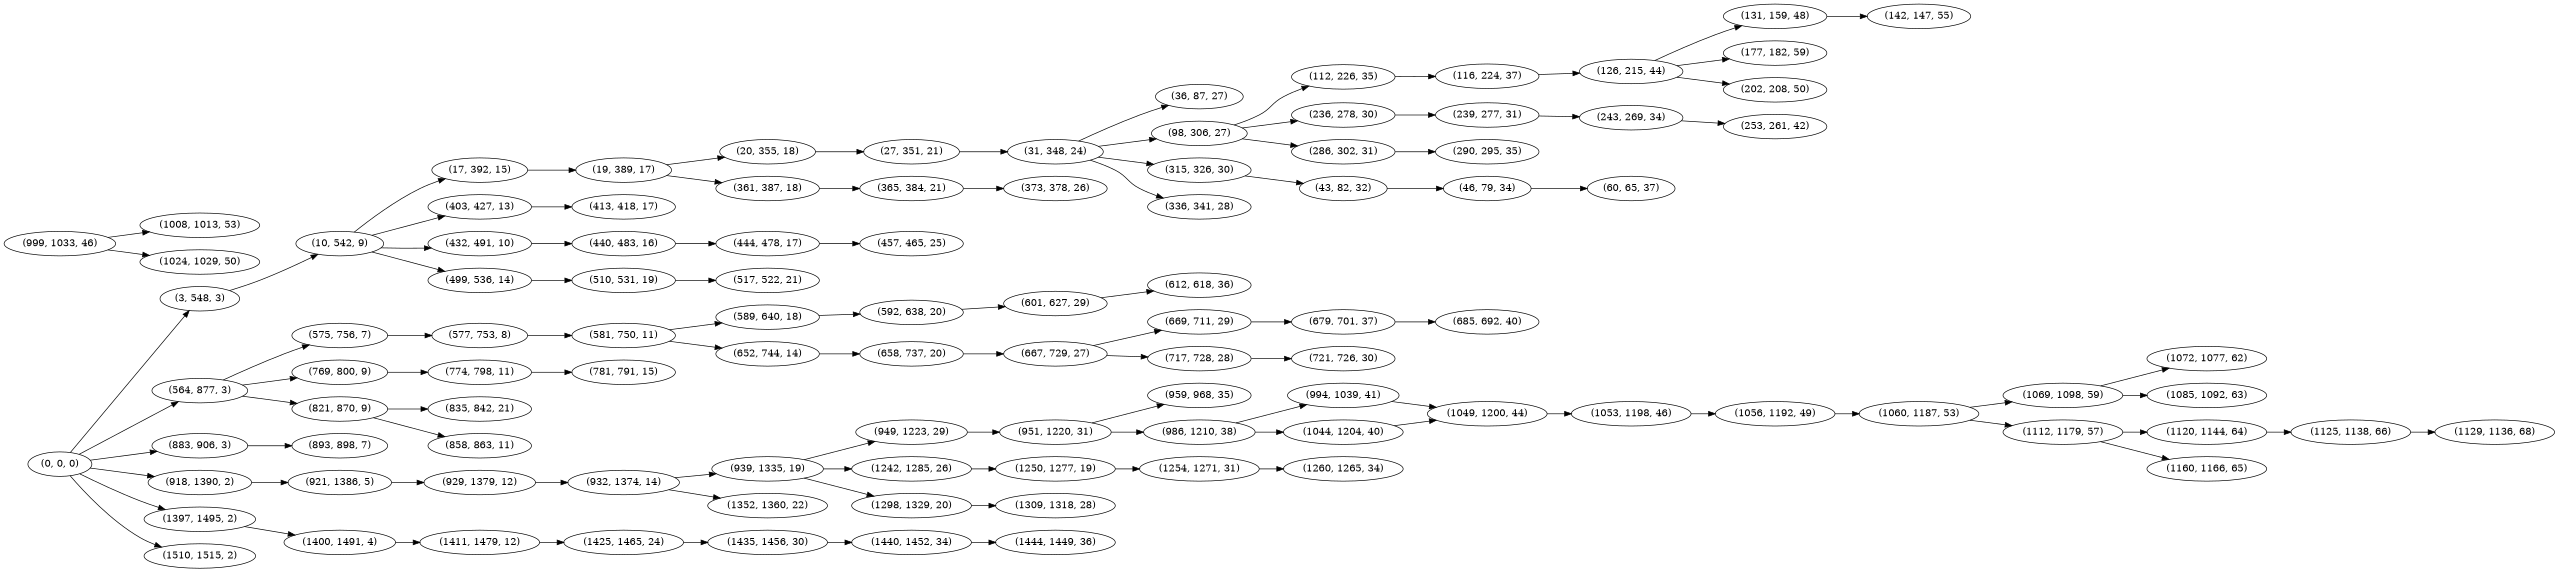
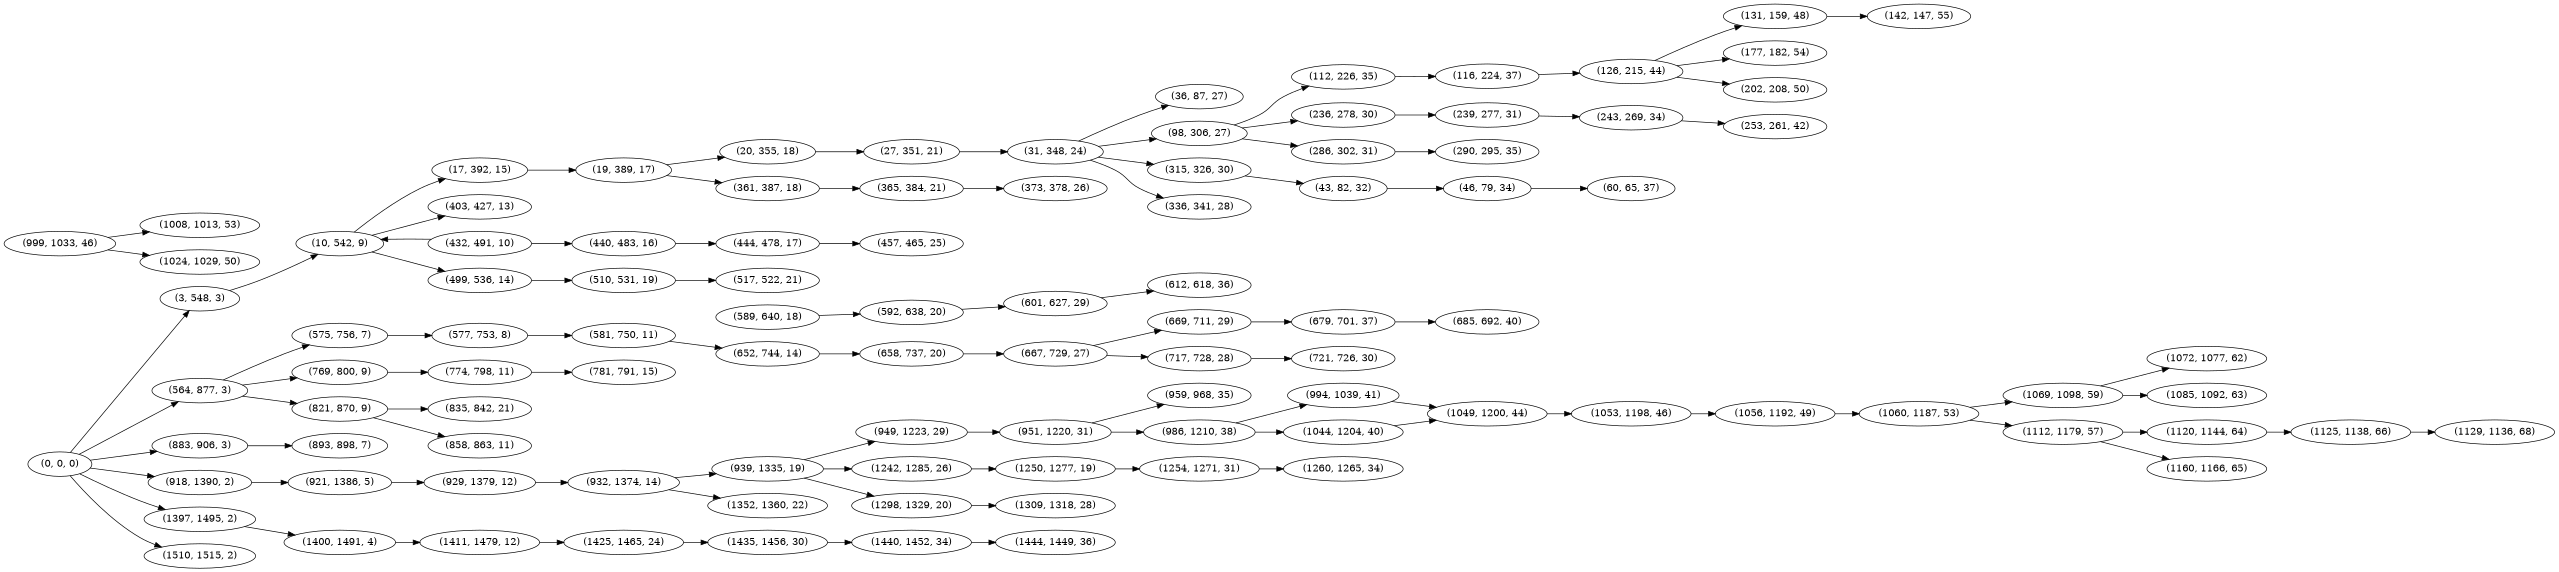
  digraph {
    rankdir=LR
    "(0, 0, 0)"
    "(3, 548, 3)"
    "(564, 877, 3)"
    "(883, 906, 3)"
    "(918, 1390, 2)"
    "(1397, 1495, 2)"
    "(1510, 1515, 2)"
    "(10, 542, 9)"
    "(575, 756, 7)"
    "(769, 800, 9)"
    "(821, 870, 9)"
    "(893, 898, 7)"
    "(921, 1386, 5)"
    "(1400, 1491, 4)"
    "(17, 392, 15)"
    "(403, 427, 13)"
    "(432, 491, 10)"
    "(499, 536, 14)"
    "(19, 389, 17)"
-   "(413, 418, 17)"
    "(440, 483, 16)"
    "(510, 531, 19)"
    "(20, 355, 18)"
    "(361, 387, 18)"
    "(27, 351, 21)"
    "(365, 384, 21)"
    "(31, 348, 24)"
    "(36, 87, 27)"
    "(98, 306, 27)"
    "(315, 326, 30)"
    "(336, 341, 28)"
    "(112, 226, 35)"
    "(236, 278, 30)"
    "(286, 302, 31)"
    "(43, 82, 32)"
    "(46, 79, 34)"
    "(60, 65, 37)"
    "(116, 224, 37)"
    "(239, 277, 31)"
    "(290, 295, 35)"
    "(126, 215, 44)"
    "(131, 159, 48)"
-   "(177, 182, 54)" [label="(177, 182, 59)"]
+   "(177, 182, 54)"
    "(202, 208, 50)"
    "(142, 147, 55)"
    "(243, 269, 34)"
    "(253, 261, 42)"
    "(373, 378, 26)"
    "(444, 478, 17)"
    "(457, 465, 25)"
    "(517, 522, 21)"
    "(577, 753, 8)"
    "(774, 798, 11)"
    "(835, 842, 21)"
    "(858, 863, 11)"
    "(581, 750, 11)"
    "(589, 640, 18)"
    "(652, 744, 14)"
    "(592, 638, 20)"
    "(658, 737, 20)"
    "(601, 627, 29)"
    "(612, 618, 36)"
    "(667, 729, 27)"
    "(669, 711, 29)"
    "(717, 728, 28)"
    "(679, 701, 37)"
    "(721, 726, 30)"
    "(685, 692, 40)"
    "(781, 791, 15)"
    "(929, 1379, 12)"
    "(932, 1374, 14)"
    "(939, 1335, 19)"
    "(1352, 1360, 22)"
    "(949, 1223, 29)"
    "(1242, 1285, 26)"
    "(1298, 1329, 20)"
    "(951, 1220, 31)"
    n78 [label="(1250, 1277, 19)"]
    "(1309, 1318, 28)"
    "(959, 968, 35)"
    "(986, 1210, 38)"
    "(994, 1039, 41)"
    "(1044, 1204, 40)"
    "(1049, 1200, 44)"
    "(999, 1033, 46)"
    "(1008, 1013, 53)"
    "(1024, 1029, 50)"
    "(1053, 1198, 46)"
    "(1056, 1192, 49)"
    "(1060, 1187, 53)"
    "(1069, 1098, 59)"
    "(1112, 1179, 57)"
    "(1072, 1077, 62)"
    "(1085, 1092, 63)"
    "(1120, 1144, 64)"
    "(1160, 1166, 65)"
    "(1125, 1138, 66)"
    "(1129, 1136, 68)"
    "(1254, 1271, 31)"
    "(1260, 1265, 34)"
    "(1411, 1479, 12)"
    "(1425, 1465, 24)"
    "(1435, 1456, 30)"
    "(1440, 1452, 34)"
    "(1444, 1449, 36)"
    "(0, 0, 0)" -> "(3, 548, 3)"
    "(0, 0, 0)" -> "(564, 877, 3)"
    "(0, 0, 0)" -> "(883, 906, 3)"
    "(0, 0, 0)" -> "(918, 1390, 2)"
    "(0, 0, 0)" -> "(1397, 1495, 2)"
    "(0, 0, 0)" -> "(1510, 1515, 2)"
    "(3, 548, 3)" -> "(10, 542, 9)"
    "(564, 877, 3)" -> "(575, 756, 7)"
    "(564, 877, 3)" -> "(769, 800, 9)"
    "(564, 877, 3)" -> "(821, 870, 9)"
    "(883, 906, 3)" -> "(893, 898, 7)"
    "(918, 1390, 2)" -> "(921, 1386, 5)"
    "(1397, 1495, 2)" -> "(1400, 1491, 4)"
    "(10, 542, 9)" -> "(17, 392, 15)"
    "(10, 542, 9)" -> "(403, 427, 13)"
-   "(10, 542, 9)" -> "(432, 491, 10)"
+   "(432, 491, 10)" -> "(10, 542, 9)"
    "(10, 542, 9)" -> "(499, 536, 14)"
    "(575, 756, 7)" -> "(577, 753, 8)"
    "(769, 800, 9)" -> "(774, 798, 11)"
    "(821, 870, 9)" -> "(835, 842, 21)"
    "(821, 870, 9)" -> "(858, 863, 11)"
    "(921, 1386, 5)" -> "(929, 1379, 12)"
    "(1400, 1491, 4)" -> "(1411, 1479, 12)"
    "(17, 392, 15)" -> "(19, 389, 17)"
-   "(403, 427, 13)" -> "(413, 418, 17)"
    "(432, 491, 10)" -> "(440, 483, 16)"
    "(499, 536, 14)" -> "(510, 531, 19)"
    "(19, 389, 17)" -> "(20, 355, 18)"
    "(19, 389, 17)" -> "(361, 387, 18)"
    "(440, 483, 16)" -> "(444, 478, 17)"
    "(510, 531, 19)" -> "(517, 522, 21)"
    "(20, 355, 18)" -> "(27, 351, 21)"
    "(361, 387, 18)" -> "(365, 384, 21)"
    "(27, 351, 21)" -> "(31, 348, 24)"
    "(365, 384, 21)" -> "(373, 378, 26)"
    "(31, 348, 24)" -> "(36, 87, 27)"
    "(31, 348, 24)" -> "(98, 306, 27)"
    "(31, 348, 24)" -> "(315, 326, 30)"
    "(31, 348, 24)" -> "(336, 341, 28)"
    "(98, 306, 27)" -> "(112, 226, 35)"
    "(98, 306, 27)" -> "(236, 278, 30)"
    "(98, 306, 27)" -> "(286, 302, 31)"
    "(315, 326, 30)" -> "(43, 82, 32)"
    "(112, 226, 35)" -> "(116, 224, 37)"
    "(236, 278, 30)" -> "(239, 277, 31)"
    "(286, 302, 31)" -> "(290, 295, 35)"
    "(43, 82, 32)" -> "(46, 79, 34)"
    "(46, 79, 34)" -> "(60, 65, 37)"
    "(116, 224, 37)" -> "(126, 215, 44)"
    "(239, 277, 31)" -> "(243, 269, 34)"
    "(126, 215, 44)" -> "(131, 159, 48)"
    "(126, 215, 44)" -> "(177, 182, 54)"
    "(126, 215, 44)" -> "(202, 208, 50)"
    "(131, 159, 48)" -> "(142, 147, 55)"
    "(243, 269, 34)" -> "(253, 261, 42)"
    "(444, 478, 17)" -> "(457, 465, 25)"
    "(577, 753, 8)" -> "(581, 750, 11)"
    "(774, 798, 11)" -> "(781, 791, 15)"
-   "(581, 750, 11)" -> "(589, 640, 18)"
    "(581, 750, 11)" -> "(652, 744, 14)"
    "(589, 640, 18)" -> "(592, 638, 20)"
    "(652, 744, 14)" -> "(658, 737, 20)"
    "(592, 638, 20)" -> "(601, 627, 29)"
    "(658, 737, 20)" -> "(667, 729, 27)"
    "(601, 627, 29)" -> "(612, 618, 36)"
    "(667, 729, 27)" -> "(669, 711, 29)"
    "(667, 729, 27)" -> "(717, 728, 28)"
    "(669, 711, 29)" -> "(679, 701, 37)"
    "(717, 728, 28)" -> "(721, 726, 30)"
    "(679, 701, 37)" -> "(685, 692, 40)"
    "(929, 1379, 12)" -> "(932, 1374, 14)"
    "(932, 1374, 14)" -> "(939, 1335, 19)"
    "(932, 1374, 14)" -> "(1352, 1360, 22)"
    "(939, 1335, 19)" -> "(949, 1223, 29)"
    "(939, 1335, 19)" -> "(1242, 1285, 26)"
    "(939, 1335, 19)" -> "(1298, 1329, 20)"
    "(949, 1223, 29)" -> "(951, 1220, 31)"
    "(1242, 1285, 26)" -> n78
    "(1298, 1329, 20)" -> "(1309, 1318, 28)"
    "(951, 1220, 31)" -> "(959, 968, 35)"
    "(951, 1220, 31)" -> "(986, 1210, 38)"
    n78 -> "(1254, 1271, 31)"
    "(986, 1210, 38)" -> "(994, 1039, 41)"
    "(986, 1210, 38)" -> "(1044, 1204, 40)"
    "(994, 1039, 41)" -> "(1049, 1200, 44)"
    "(1044, 1204, 40)" -> "(1049, 1200, 44)"
    "(1049, 1200, 44)" -> "(1053, 1198, 46)"
    "(999, 1033, 46)" -> "(1008, 1013, 53)"
    "(999, 1033, 46)" -> "(1024, 1029, 50)"
    "(1053, 1198, 46)" -> "(1056, 1192, 49)"
    "(1056, 1192, 49)" -> "(1060, 1187, 53)"
    "(1060, 1187, 53)" -> "(1069, 1098, 59)"
    "(1060, 1187, 53)" -> "(1112, 1179, 57)"
    "(1069, 1098, 59)" -> "(1072, 1077, 62)"
    "(1069, 1098, 59)" -> "(1085, 1092, 63)"
    "(1112, 1179, 57)" -> "(1120, 1144, 64)"
    "(1112, 1179, 57)" -> "(1160, 1166, 65)"
    "(1120, 1144, 64)" -> "(1125, 1138, 66)"
    "(1125, 1138, 66)" -> "(1129, 1136, 68)"
    "(1254, 1271, 31)" -> "(1260, 1265, 34)"
    "(1411, 1479, 12)" -> "(1425, 1465, 24)"
    "(1425, 1465, 24)" -> "(1435, 1456, 30)"
    "(1435, 1456, 30)" -> "(1440, 1452, 34)"
    "(1440, 1452, 34)" -> "(1444, 1449, 36)"
  }
